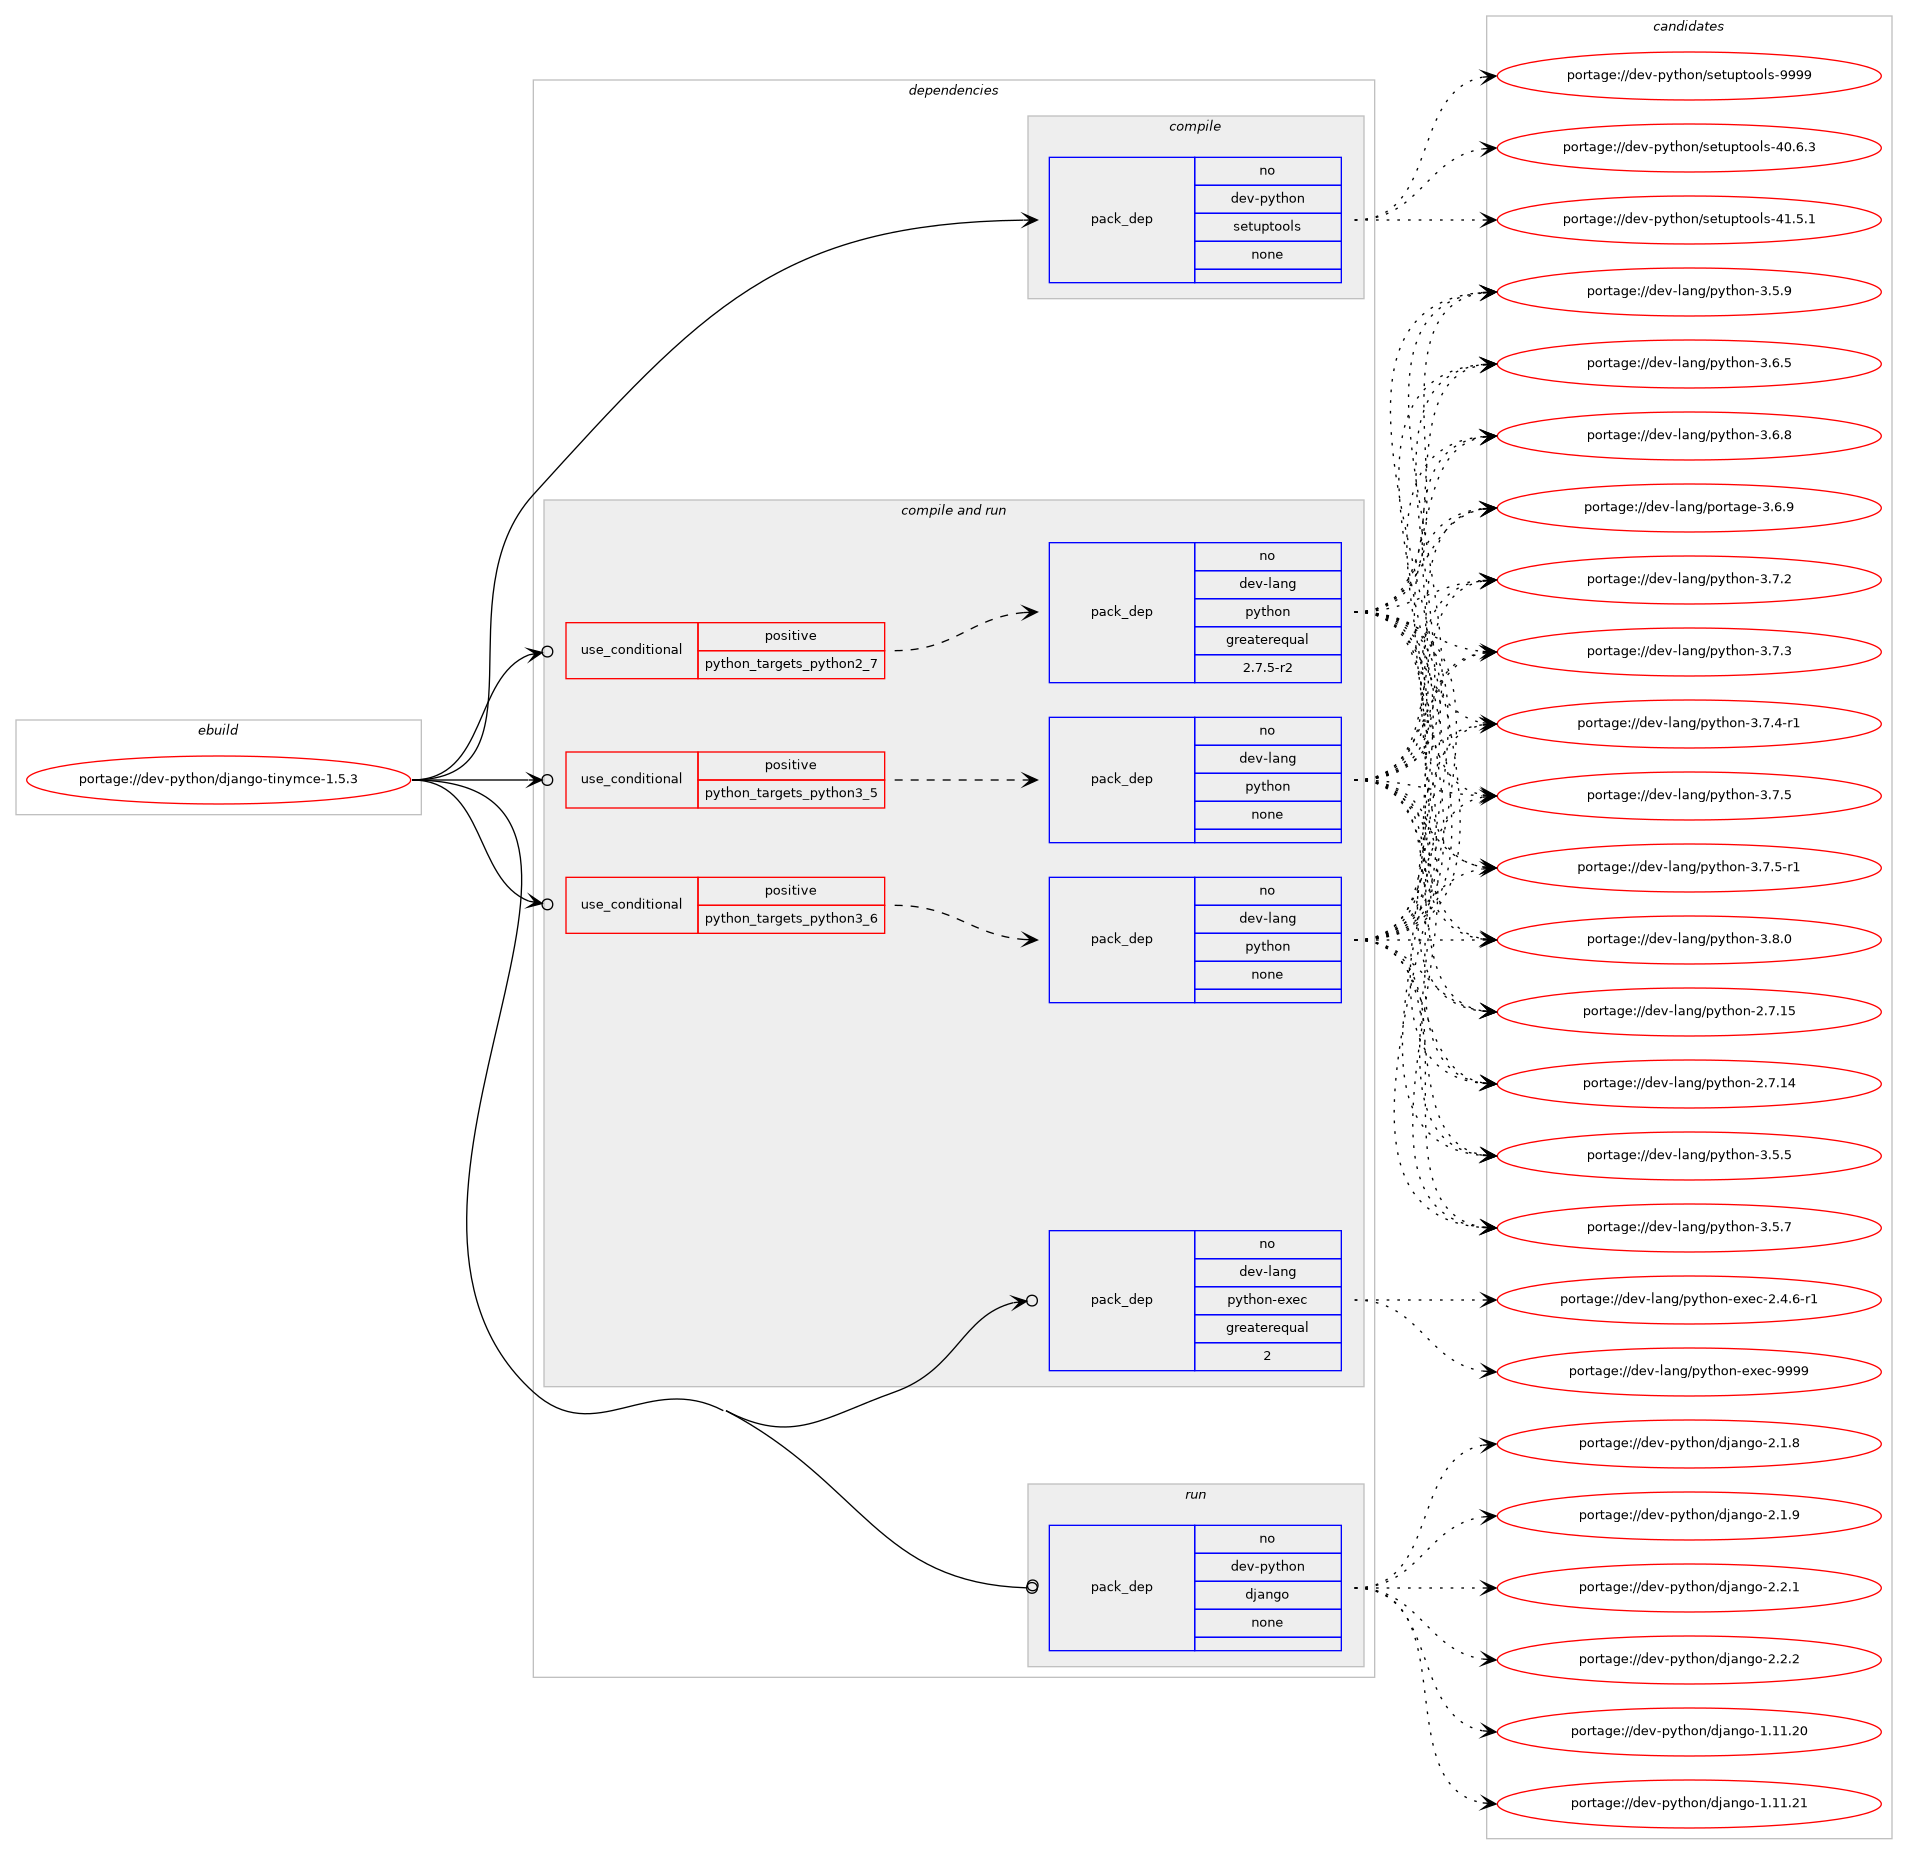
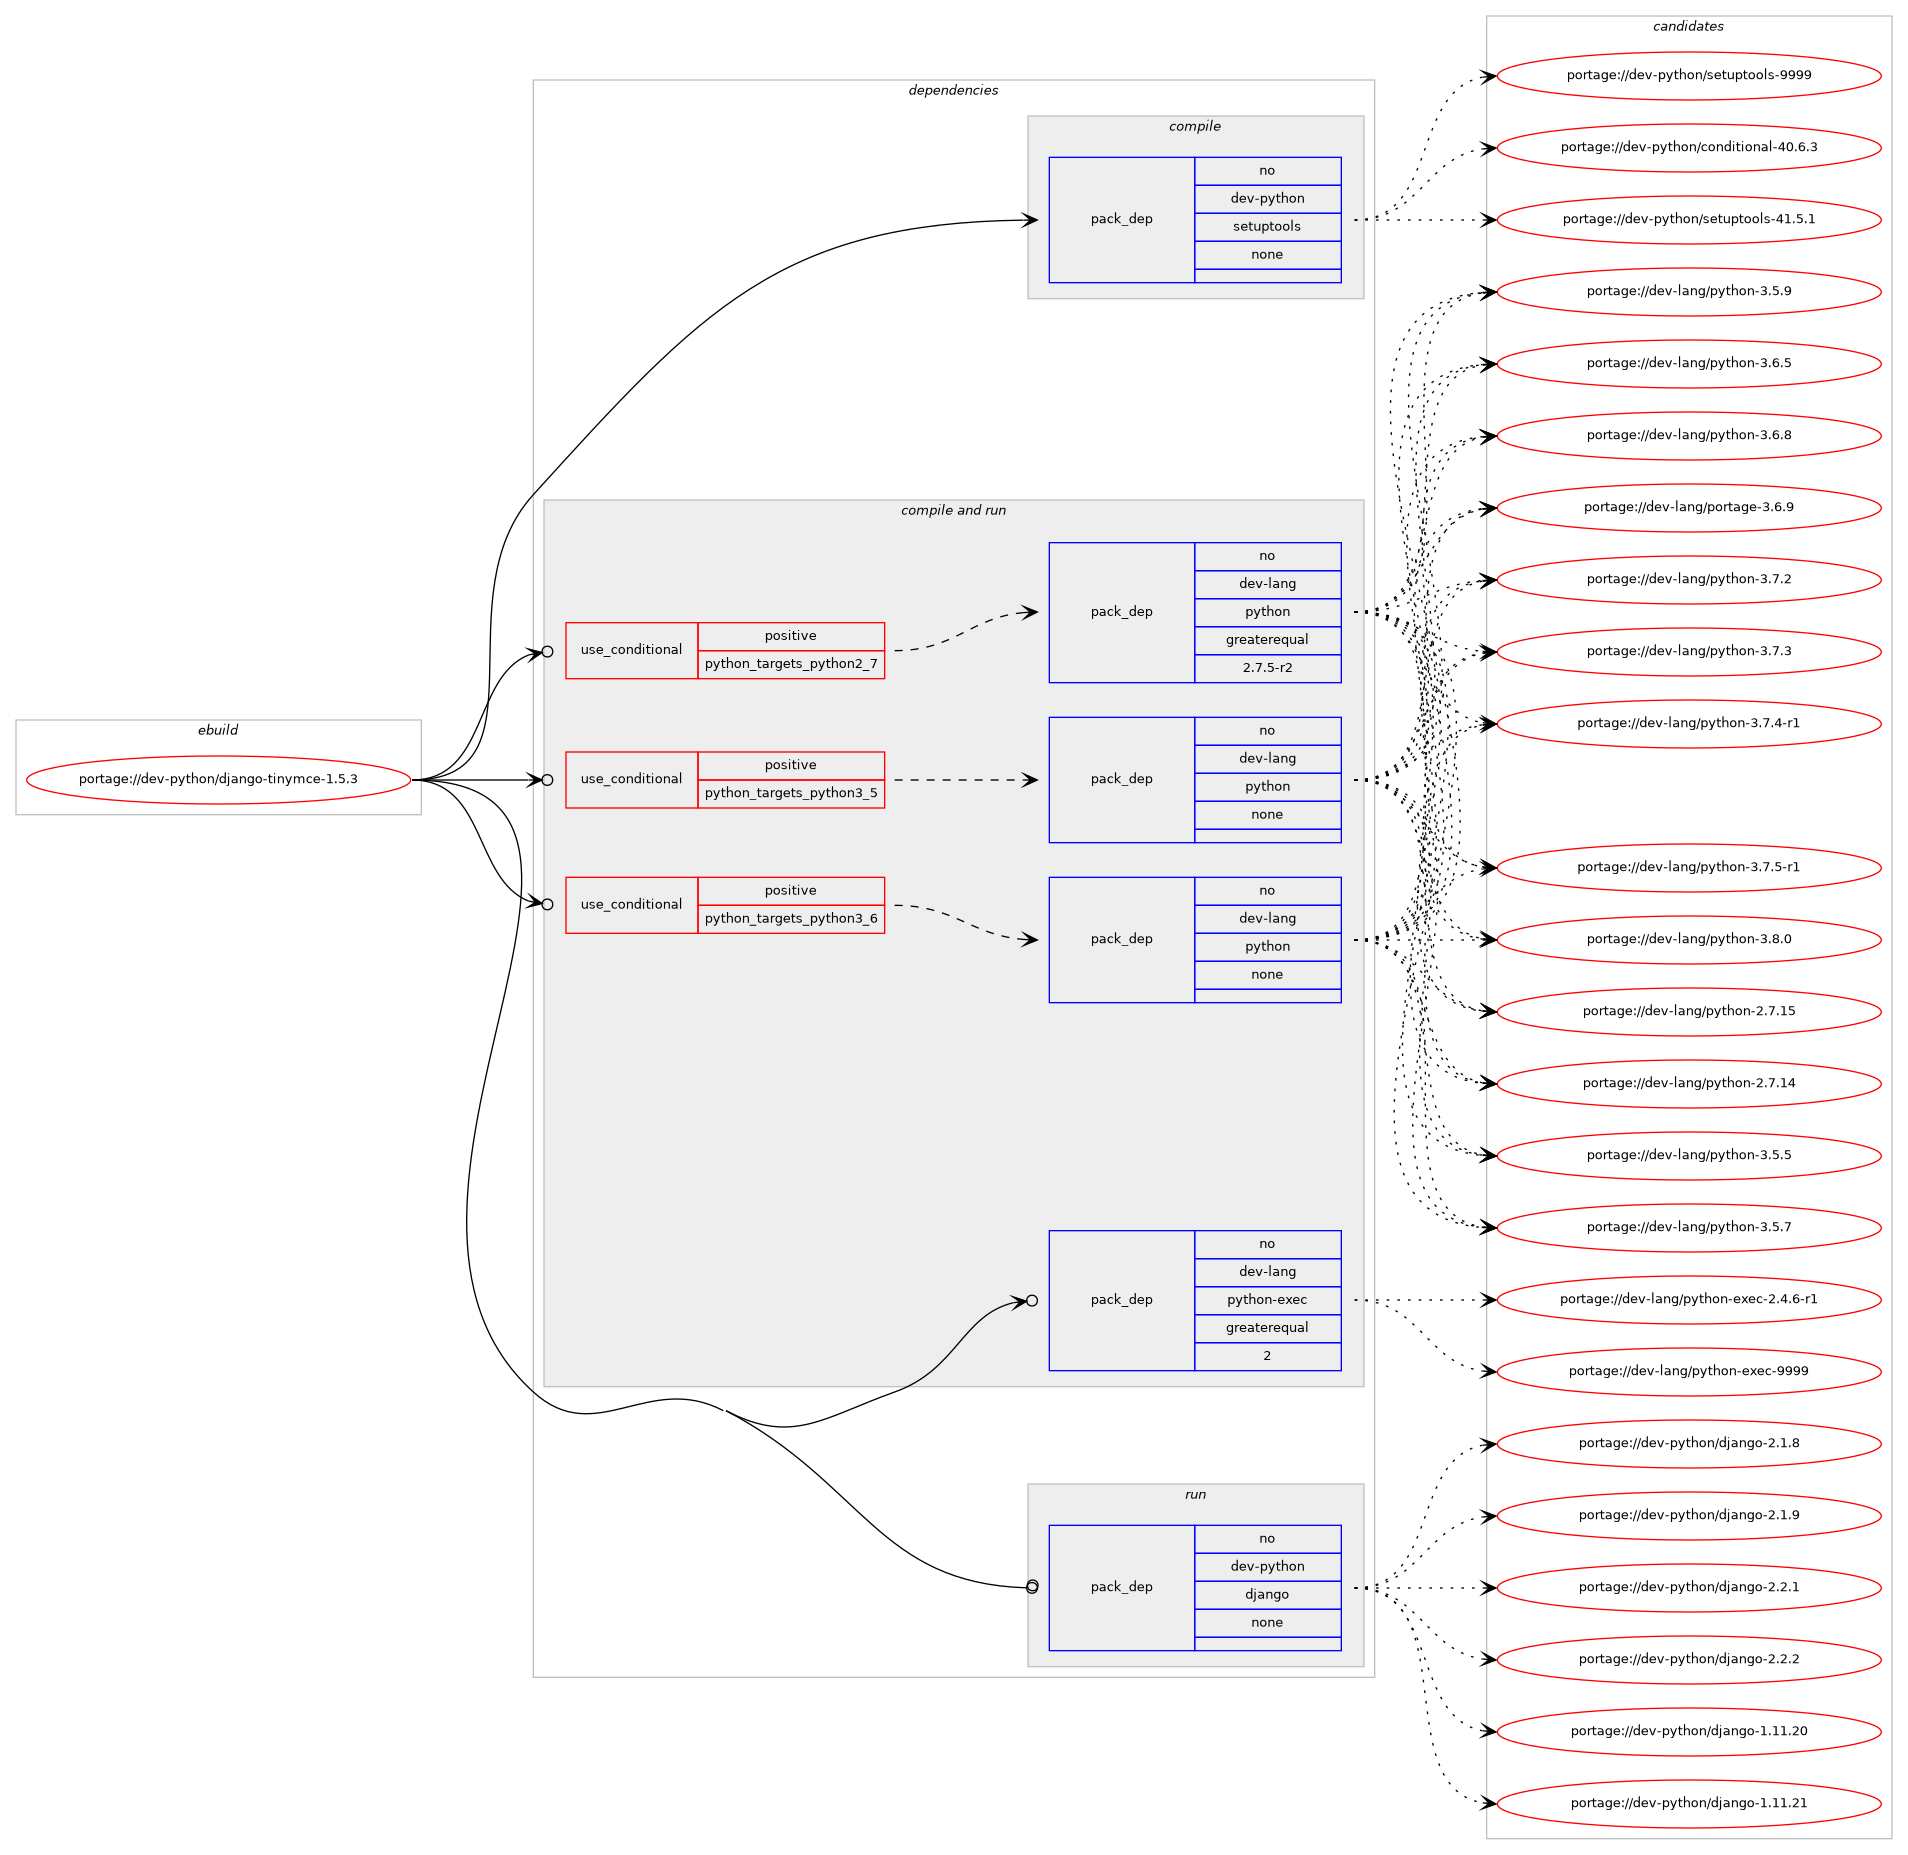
  digraph {
    compound=true
    concentrate=true
    fontname=Helvetica
    fontsize=10
    newrank=true
    rankdir=LR
    ranksep=1.5
    node [color=red fontname=Helvetica fontsize=10]
    edge [arrowhead=vee headport=w style=dotted tailport=e weight=100]
    n1 [label="portage://dev-python/django-tinymce-1.5.3" width=4]
    n2 [color=blue label=<<TABLE BORDER="0" CELLBORDER="1" CELLSPACING="0" CELLPADDING="4" WIDTH="220"><TR><TD ROWSPAN="6" CELLPADDING="30">pack_dep</TD></TR><TR><TD WIDTH="110">no</TD></TR><TR><TD>dev-python</TD></TR><TR><TD>setuptools</TD></TR><TR><TD>none</TD></TR><TR><TD></TD></TR></TABLE>> shape=none]
    n3 [color=blue label=<<TABLE BORDER="0" CELLBORDER="1" CELLSPACING="0" CELLPADDING="4" WIDTH="220"><TR><TD ROWSPAN="6" CELLPADDING="30">pack_dep</TD></TR><TR><TD WIDTH="110">no</TD></TR><TR><TD>dev-lang</TD></TR><TR><TD>python</TD></TR><TR><TD>greaterequal</TD></TR><TR><TD>2.7.5-r2</TD></TR></TABLE>> shape=none]
    n4 [label=<<TABLE BORDER="0" CELLBORDER="1" CELLSPACING="0" CELLPADDING="4"><TR><TD ROWSPAN="3" CELLPADDING="10">use_conditional</TD></TR><TR><TD>positive</TD></TR><TR><TD>python_targets_python2_7</TD></TR></TABLE>> shape=none]
    n5 [color=blue label=<<TABLE BORDER="0" CELLBORDER="1" CELLSPACING="0" CELLPADDING="4" WIDTH="220"><TR><TD ROWSPAN="6" CELLPADDING="30">pack_dep</TD></TR><TR><TD WIDTH="110">no</TD></TR><TR><TD>dev-lang</TD></TR><TR><TD>python</TD></TR><TR><TD>none</TD></TR><TR><TD></TD></TR></TABLE>> shape=none]
    n6 [label=<<TABLE BORDER="0" CELLBORDER="1" CELLSPACING="0" CELLPADDING="4"><TR><TD ROWSPAN="3" CELLPADDING="10">use_conditional</TD></TR><TR><TD>positive</TD></TR><TR><TD>python_targets_python3_5</TD></TR></TABLE>> shape=none]
    n7 [color=blue label=<<TABLE BORDER="0" CELLBORDER="1" CELLSPACING="0" CELLPADDING="4" WIDTH="220"><TR><TD ROWSPAN="6" CELLPADDING="30">pack_dep</TD></TR><TR><TD WIDTH="110">no</TD></TR><TR><TD>dev-lang</TD></TR><TR><TD>python</TD></TR><TR><TD>none</TD></TR><TR><TD></TD></TR></TABLE>> shape=none]
    n8 [label=<<TABLE BORDER="0" CELLBORDER="1" CELLSPACING="0" CELLPADDING="4"><TR><TD ROWSPAN="3" CELLPADDING="10">use_conditional</TD></TR><TR><TD>positive</TD></TR><TR><TD>python_targets_python3_6</TD></TR></TABLE>> shape=none]
    n9 [color=blue label=<<TABLE BORDER="0" CELLBORDER="1" CELLSPACING="0" CELLPADDING="4" WIDTH="220"><TR><TD ROWSPAN="6" CELLPADDING="30">pack_dep</TD></TR><TR><TD WIDTH="110">no</TD></TR><TR><TD>dev-lang</TD></TR><TR><TD>python-exec</TD></TR><TR><TD>greaterequal</TD></TR><TR><TD>2</TD></TR></TABLE>> shape=none]
    n10 [color=blue label=<<TABLE BORDER="0" CELLBORDER="1" CELLSPACING="0" CELLPADDING="4" WIDTH="220"><TR><TD ROWSPAN="6" CELLPADDING="30">pack_dep</TD></TR><TR><TD WIDTH="110">no</TD></TR><TR><TD>dev-python</TD></TR><TR><TD>django</TD></TR><TR><TD>none</TD></TR><TR><TD></TD></TR></TABLE>> shape=none]
-   n11 [label="portage://dev-python/setuptools-40.6.3" width=4]
+   n11 [label="portage://dev-python/conditional-40.6.3" width=4]
    n12 [label="portage://dev-python/setuptools-41.5.1" width=4]
    n13 [label="portage://dev-python/setuptools-9999" width=4]
    n14 [label="portage://dev-lang/python-2.7.15" width=4]
    n15 [label="portage://dev-lang/python-2.7.14" width=4]
    n16 [label="portage://dev-lang/python-3.5.5" width=4]
    n17 [label="portage://dev-lang/python-3.5.7" width=4]
    n18 [label="portage://dev-lang/python-3.5.9" width=4]
    n19 [label="portage://dev-lang/python-3.6.5" width=4]
    n20 [label="portage://dev-lang/python-3.6.8" width=4]
    n21 [label="portage://dev-lang/portage-3.6.9" width=4]
    n22 [label="portage://dev-lang/python-3.7.2" width=4]
    n23 [label="portage://dev-lang/python-3.7.3" width=4]
    n24 [label="portage://dev-lang/python-3.7.4-r1" width=4]
-   n25 [label="portage://dev-lang/python-3.7.5" width=4]
    n26 [label="portage://dev-lang/python-3.7.5-r1" width=4]
    n27 [label="portage://dev-lang/python-3.8.0" width=4]
    n28 [label="portage://dev-lang/python-exec-2.4.6-r1" width=4]
    n29 [label="portage://dev-lang/python-exec-9999" width=4]
    n30 [label="portage://dev-python/django-1.11.20" width=4]
    n31 [label="portage://dev-python/django-1.11.21" width=4]
    n32 [label="portage://dev-python/django-2.1.8" width=4]
    n33 [label="portage://dev-python/django-2.1.9" width=4]
    n34 [label="portage://dev-python/django-2.2.1" width=4]
    n35 [label="portage://dev-python/django-2.2.2" width=4]
    subgraph cluster_1 {
      color=gray
      label=<<i>ebuild</i>>
      rank=same
      n1
    }
    subgraph cluster_2 {
      color=gray
      label=<<i>dependencies</i>>
      subgraph cluster_3 {
        color=gray
        fillcolor="#eeeeee"
        label=<<i>compile</i>>
        style=filled
        subgraph sub_4 {
          color=gray
          fillcolor="#eeeeee"
          label=<<i>compile</i>>
          style=filled
          n2
        }
      }
      subgraph cluster_5 {
        color=gray
        fillcolor="#eeeeee"
        label=<<i>compile and run</i>>
        style=filled
        subgraph sub_6 {
          color=gray
          fillcolor="#eeeeee"
          label=<<i>compile and run</i>>
          style=filled
          n4
          subgraph sub_7 {
            color=gray
            fillcolor="#eeeeee"
            label=<<i>compile and run</i>>
            style=filled
            n3
          }
        }
        subgraph sub_8 {
          color=gray
          fillcolor="#eeeeee"
          label=<<i>compile and run</i>>
          style=filled
          n6
          subgraph sub_9 {
            color=gray
            fillcolor="#eeeeee"
            label=<<i>compile and run</i>>
            style=filled
            n5
          }
        }
        subgraph sub_10 {
          color=gray
          fillcolor="#eeeeee"
          label=<<i>compile and run</i>>
          style=filled
          n8
          subgraph sub_11 {
            color=gray
            fillcolor="#eeeeee"
            label=<<i>compile and run</i>>
            style=filled
            n7
          }
        }
        subgraph sub_12 {
          color=gray
          fillcolor="#eeeeee"
          label=<<i>compile and run</i>>
          style=filled
          n9
        }
      }
      subgraph cluster_13 {
        color=gray
        fillcolor="#eeeeee"
        label=<<i>run</i>>
        style=filled
        subgraph sub_14 {
          color=gray
          fillcolor="#eeeeee"
          label=<<i>run</i>>
          style=filled
          n10
        }
      }
    }
    subgraph cluster_15 {
      color=gray
      label=<<i>candidates</i>>
      rank=same
      subgraph sub_16 {
        color=black
        label=<<i>candidates</i>>
        nodesep=1
        rank=same
        n11
        n12
        n13
      }
      subgraph sub_17 {
        color=black
        label=<<i>candidates</i>>
        nodesep=1
        rank=same
        n14
        n15
        n16
        n17
        n18
        n19
        n20
        n21
        n22
        n23
        n24
-       n25
        n26
        n27
      }
      subgraph sub_18 {
        color=black
        label=<<i>candidates</i>>
        nodesep=1
        rank=same
        n14
        n15
        n16
        n17
        n18
        n19
        n20
        n21
        n22
        n23
        n24
-       n25
        n26
        n27
      }
      subgraph sub_19 {
        color=black
        label=<<i>candidates</i>>
        nodesep=1
        rank=same
        n14
        n15
        n16
        n17
        n18
        n19
        n20
        n21
        n22
        n23
        n24
-       n25
        n26
        n27
      }
      subgraph sub_20 {
        color=black
        label=<<i>candidates</i>>
        nodesep=1
        rank=same
        n28
        n29
      }
      subgraph sub_21 {
        color=black
        label=<<i>candidates</i>>
        nodesep=1
        rank=same
        n30
        n31
        n32
        n33
        n34
        n35
      }
    }
    n1 -> n2 [style=solid weight=20]
    n1 -> n4 [arrowhead=odotvee style=solid weight=20]
    n1 -> n6 [arrowhead=odotvee style=solid weight=20]
    n1 -> n8 [arrowhead=odotvee style=solid weight=20]
    n1 -> n9 [arrowhead=odotvee style=solid weight=20]
    n1 -> n10 [arrowhead=odot style=solid weight=20]
    n2 -> n11
    n2 -> n12
    n2 -> n13
    n3 -> n14
    n3 -> n15
    n3 -> n16
    n3 -> n17
    n3 -> n18
    n3 -> n19
    n3 -> n20
    n3 -> n21
    n3 -> n22
    n3 -> n23
    n3 -> n24
-   n3 -> n25
    n3 -> n26
    n3 -> n27
    n4 -> n3 [style=dashed weight=20]
    n5 -> n14
    n5 -> n15
    n5 -> n16
    n5 -> n17
    n5 -> n18
    n5 -> n19
    n5 -> n20
    n5 -> n21
    n5 -> n22
    n5 -> n23
    n5 -> n24
-   n5 -> n25
    n5 -> n26
    n5 -> n27
    n6 -> n5 [style=dashed weight=20]
    n7 -> n14
    n7 -> n15
    n7 -> n16
    n7 -> n17
    n7 -> n18
    n7 -> n19
    n7 -> n20
    n7 -> n21
    n7 -> n22
    n7 -> n23
    n7 -> n24
-   n7 -> n25
    n7 -> n26
    n7 -> n27
    n8 -> n7 [style=dashed weight=20]
    n9 -> n28
    n9 -> n29
    n10 -> n30
    n10 -> n31
    n10 -> n32
    n10 -> n33
    n10 -> n34
    n10 -> n35
  }
